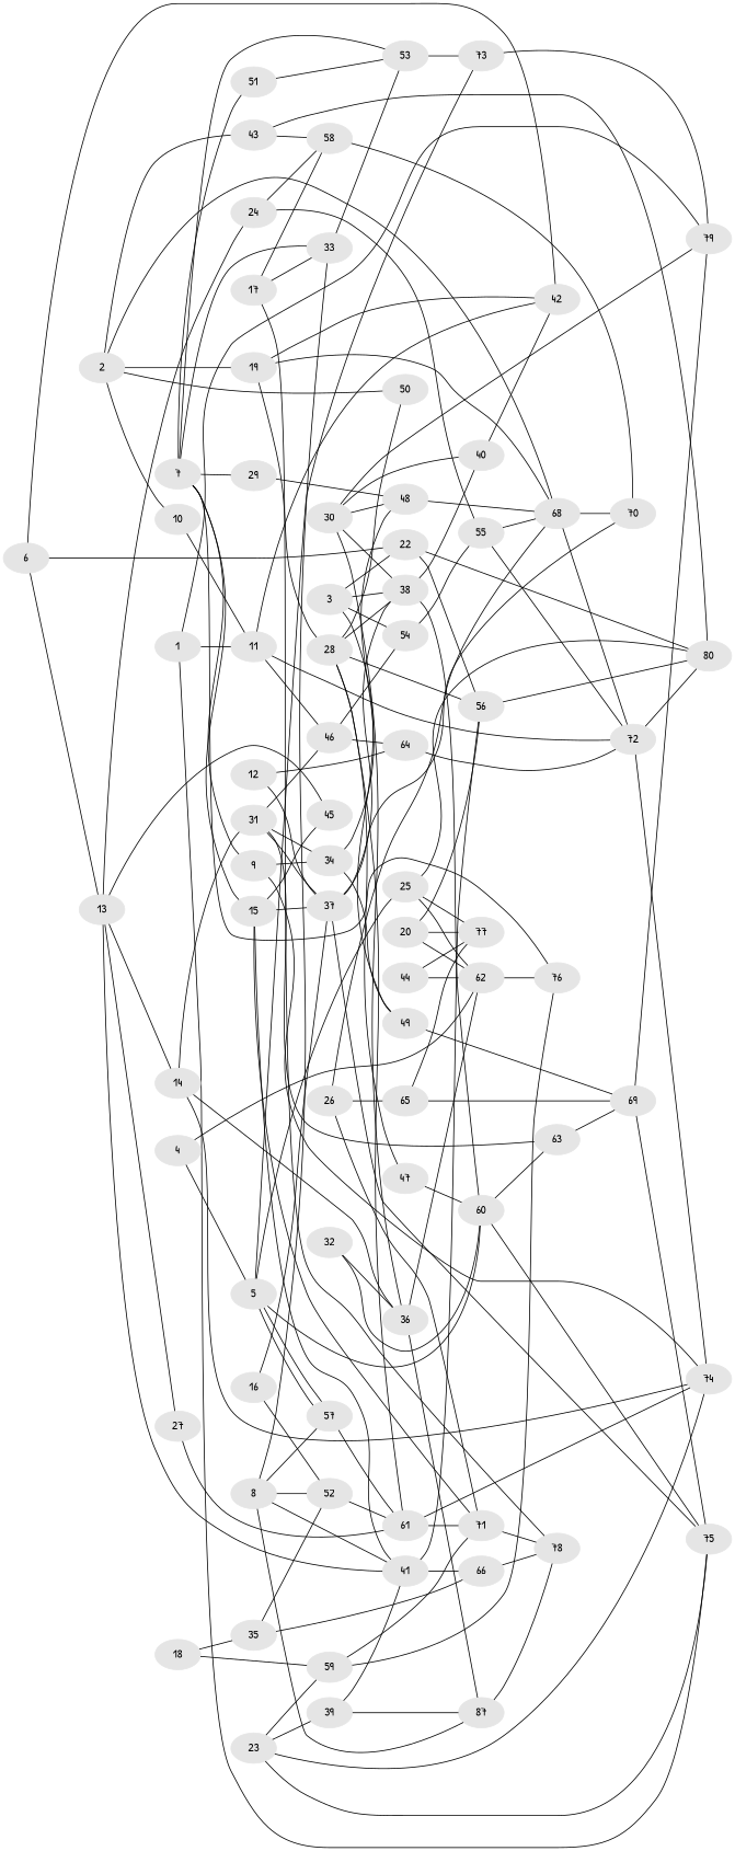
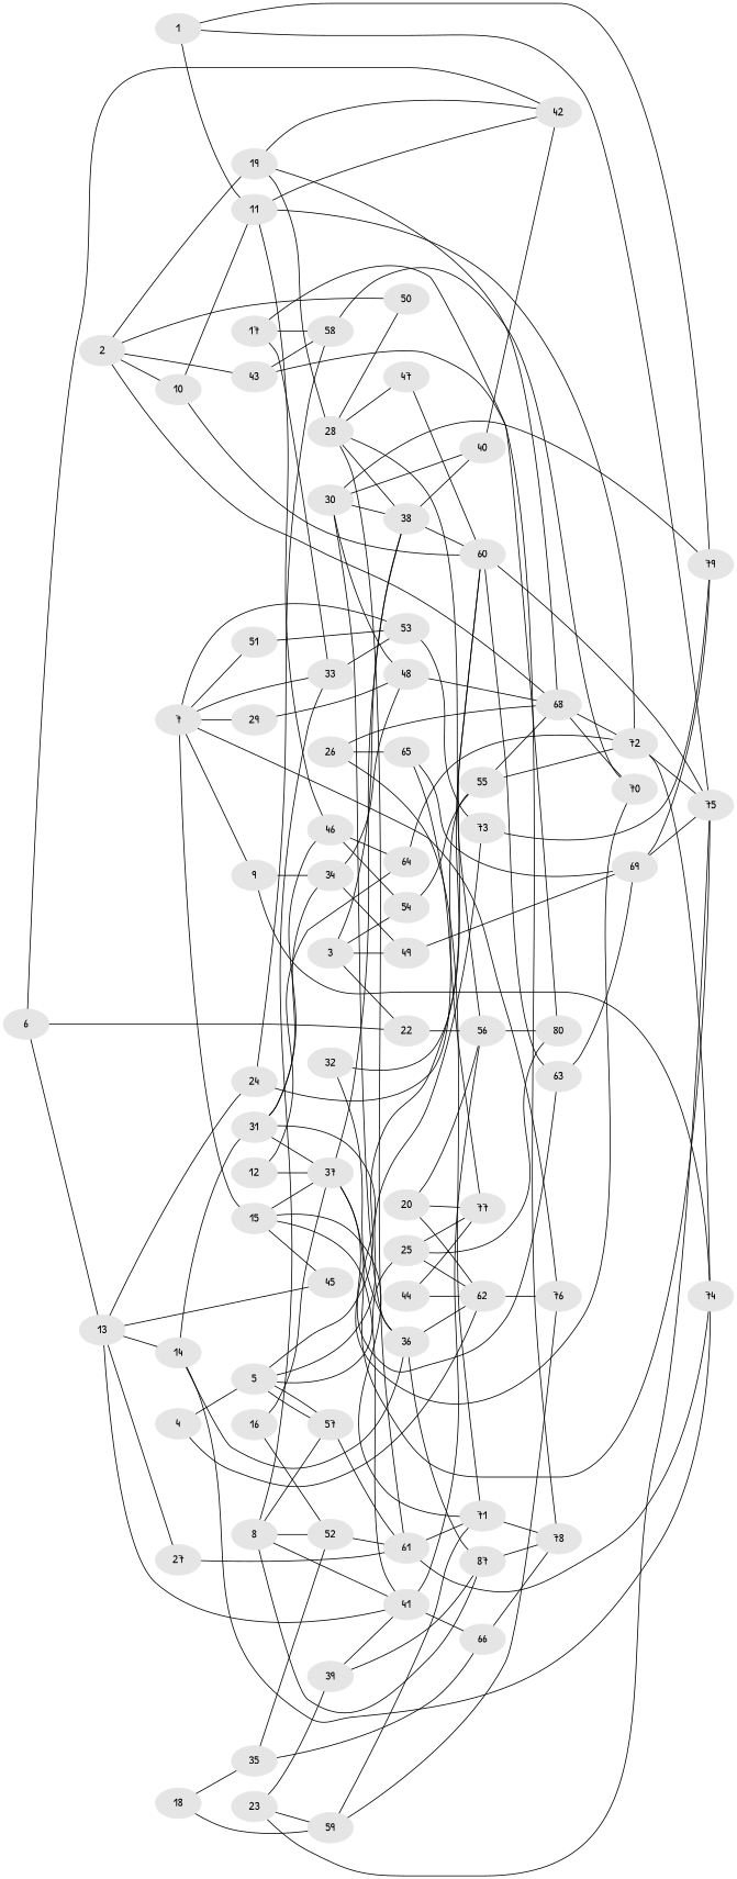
  graph {
    fontname="Patrick Hand"
    rankdir=LR
    node [color=gray90 fontname="Patrick Hand" style=filled]
    edge [fontname="Patrick Hand"]
    1
    11
    75
    79
    42
    46
    72
    2
    10
    19
    43
    50
    68
    60
    28
    58
    80
    70
    3
    22
    38
    49
    54
    56
    40
    69
    55
    4
    5
    62
    25
    57
    73
    76
    77
    61
    63
    6
    13
    41
    14
    24
    27
    45
    7
    9
    15
    29
    33
    51
    53
    34
    74
    37
    71
    48
    8
    52
    n59 [label=87]
    66
    78
    64
    12
    31
    36
    16
    17
    18
    35
    59
    47
    20
    23
    39
    26
    65
    30
    32
    44
    1 -- 11
    1 -- 75
    1 -- 79
    11 -- 42
    11 -- 46
    11 -- 72
    46 -- 54
    46 -- 64
-   72 -- 80
+   72 -- 75
    72 -- 74
    2 -- 10
    2 -- 19
    2 -- 43
    2 -- 50
    2 -- 68
    10 -- 11
+   10 -- 60
    19 -- 42
    19 -- 68
    19 -- 28
    43 -- 58
    43 -- 80
    68 -- 72
    68 -- 70
    60 -- 75
    60 -- 63
    28 -- 50
    28 -- 38
    28 -- 56
    28 -- 61
    28 -- 47
    58 -- 70
    3 -- 22
    3 -- 38
    3 -- 49
    3 -- 54
-   22 -- 80
    22 -- 56
    38 -- 60
    38 -- 40
    49 -- 69
    54 -- 55
    56 -- 80
    40 -- 42
    69 -- 75
    69 -- 79
    55 -- 72
    55 -- 68
    4 -- 5
    4 -- 62
    5 -- 60
    5 -- 25
    5 -- 57
    5 -- 57
    5 -- 73
    62 -- 76
    25 -- 80
    25 -- 62
    25 -- 77
    57 -- 61
    73 -- 79
    61 -- 74
    61 -- 71
    63 -- 69
    6 -- 42
    6 -- 22
    6 -- 13
    13 -- 41
    13 -- 14
    13 -- 24
    13 -- 27
    13 -- 45
    41 -- 56
    41 -- 66
    14 -- 74
    14 -- 31
    14 -- 36
    24 -- 58
    24 -- 55
    27 -- 61
    7 -- 76
    7 -- 9
    7 -- 15
    7 -- 29
    7 -- 33
    7 -- 51
    7 -- 53
    9 -- 34
    9 -- 74
    15 -- 41
    15 -- 45
    15 -- 37
    15 -- 71
    29 -- 48
    33 -- 53
    51 -- 53
    53 -- 73
    34 -- 49
    34 -- 48
    37 -- 75
    37 -- 70
    37 -- 38
    71 -- 78
    48 -- 68
    8 -- 57
    8 -- 41
    8 -- 33
    8 -- 52
    8 -- n59
    52 -- 61
    n59 -- 78
    66 -- 78
    64 -- 72
    12 -- 37
    12 -- 64
    31 -- 46
    31 -- 63
    31 -- 34
    31 -- 37
    36 -- 62
    36 -- n59
    16 -- 37
    16 -- 52
    17 -- 58
    17 -- 33
    17 -- 78
    18 -- 35
    18 -- 59
    35 -- 52
    35 -- 66
    59 -- 76
    59 -- 71
    47 -- 60
    20 -- 56
    20 -- 62
    20 -- 77
    23 -- 75
-   23 -- 74
    23 -- 59
    23 -- 39
    39 -- 41
    39 -- n59
    26 -- 68
    26 -- 71
    26 -- 65
    65 -- 69
    65 -- 77
    30 -- 79
    30 -- 38
    30 -- 40
    30 -- 48
    30 -- 36
    32 -- 60
    32 -- 36
    44 -- 62
    44 -- 77
  }
